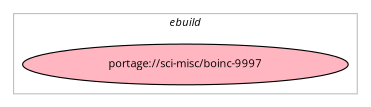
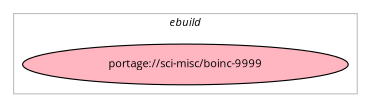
  digraph {
    compound=true
    concentrate=true
    fontname="Open Sans"
    fontsize=10
    newrank=true
    rankdir=TB
    ranksep=1.5
-   n1 [color=black fontname="Open Sans" fontsize=10 label="portage://sci-misc/boinc-9997" width=4 style=filled fillcolor=lightpink shape=ellipse]
+   n1 [color=black fontname="Open Sans" fontsize=10 label="portage://sci-misc/boinc-9999" width=4 style=filled fillcolor=lightpink shape=ellipse]
    subgraph cluster_1 {
      color=gray
      label=<<i>ebuild</i>>
      n1
    }
    subgraph cluster_2 {
      color=gray
      label=<<i>dependencies</i>>
      subgraph cluster_3 {
        color=gray
        fillcolor="#eeeeee"
        label=<<i>compile</i>>
        style=filled
      }
      subgraph cluster_4 {
        color=gray
        fillcolor="#eeeeee"
        label=<<i>compile and run</i>>
        style=filled
      }
      subgraph cluster_5 {
        color=gray
        fillcolor="#eeeeee"
        label=<<i>run</i>>
        style=filled
      }
    }
    subgraph cluster_6 {
      color=gray
      label=<<i>candidates</i>>
      rank=same
    }
  }
